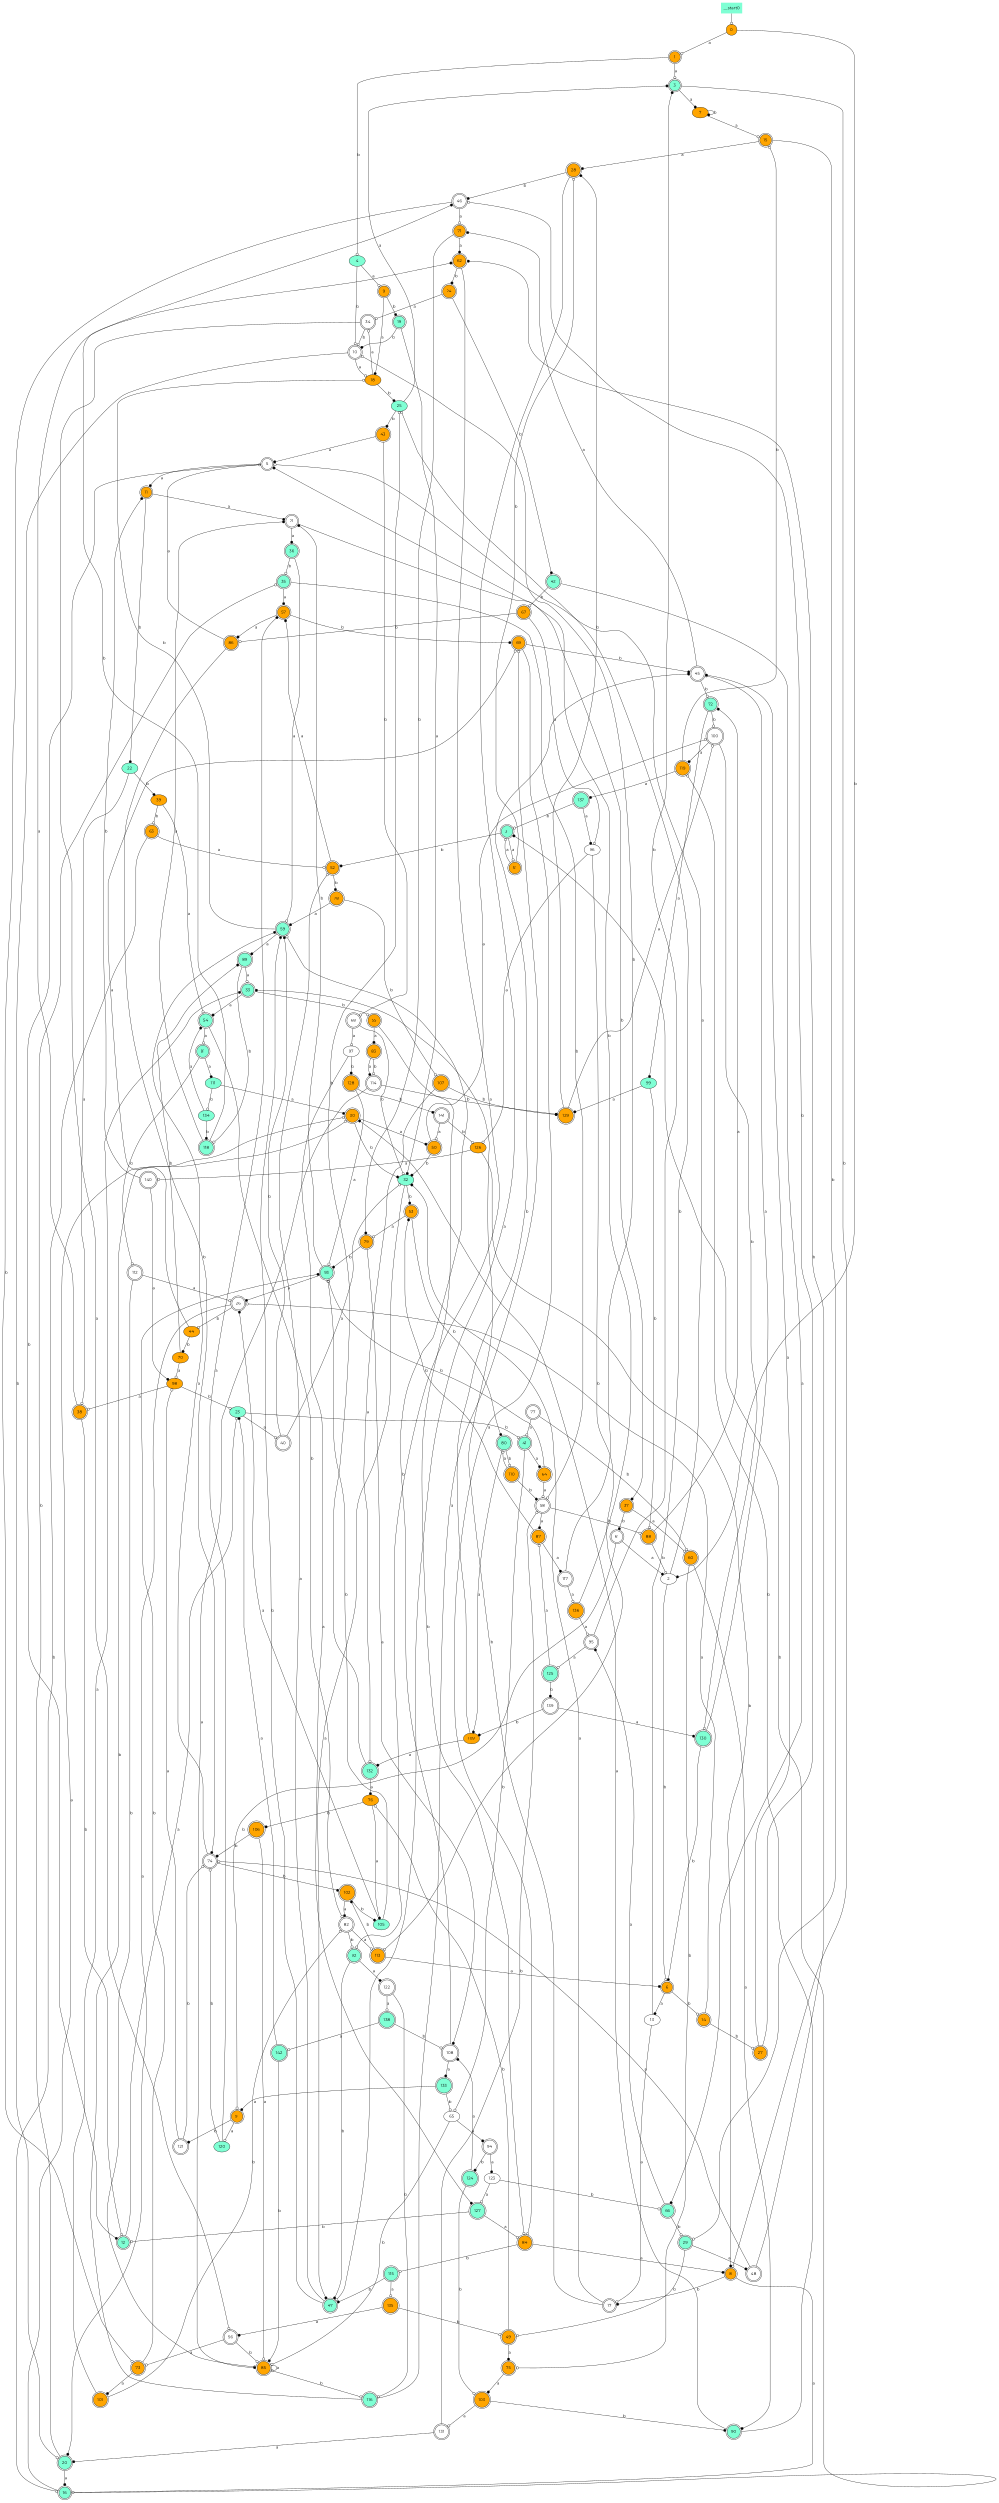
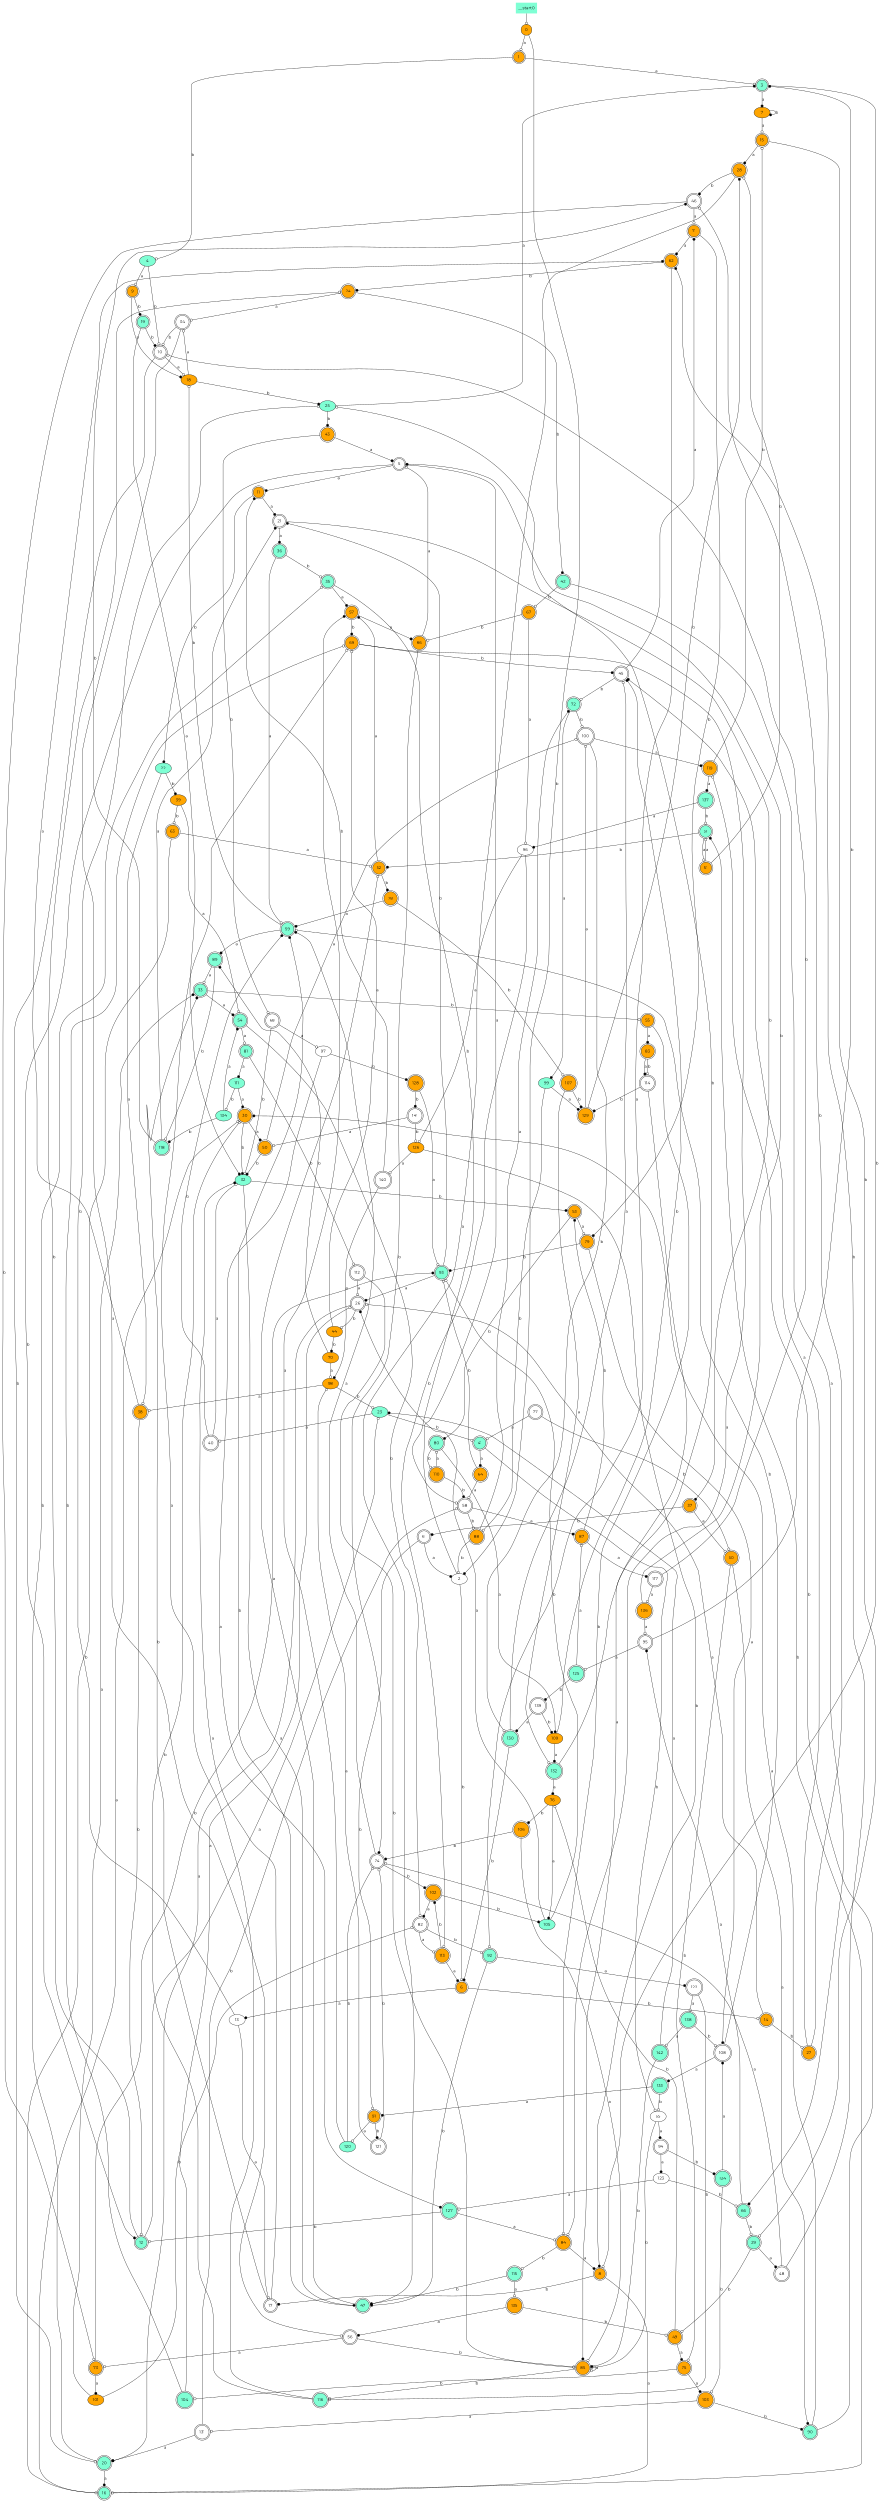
  digraph {
    fontname=Montserrat
    node [fillcolor=orange fontname=Montserrat shape=doublecircle style=filled]
    edge [arrowhead=odot fontname=Montserrat]
    __start0 [fillcolor=aquamarine shape=none]
    0 [shape=circle]
    1
    2 [fillcolor=white shape=""]
    3 [fillcolor=aquamarine]
    4 [fillcolor=aquamarine shape=""]
    5 [fillcolor=white]
    6
    7 [shape=""]
    8
    9
    10 [fillcolor=white]
    11
    12 [fillcolor=aquamarine]
    13 [fillcolor=white shape=""]
    14
    15
    16 [fillcolor=aquamarine]
    17 [fillcolor=white]
    18 [shape=""]
    19 [fillcolor=aquamarine]
    20 [fillcolor=aquamarine]
    21 [fillcolor=white]
    22 [fillcolor=aquamarine shape=""]
    23 [fillcolor=aquamarine shape=""]
    24
    25 [fillcolor=aquamarine shape=""]
    26 [fillcolor=white]
    27
    28
    29 [fillcolor=aquamarine]
    30
    31 [fillcolor=aquamarine]
    32 [fillcolor=aquamarine shape=""]
    33 [fillcolor=aquamarine]
    34 [fillcolor=white]
    35 [fillcolor=aquamarine]
    36 [fillcolor=aquamarine]
    37
    38
    39 [shape=""]
    40 [fillcolor=white]
    41 [fillcolor=aquamarine]
    42 [fillcolor=aquamarine]
    43
    44 [shape=""]
    45 [fillcolor=white]
    46 [fillcolor=white]
    47 [fillcolor=aquamarine]
    48 [fillcolor=white]
    49
    50
    51
    52
    53
    54 [fillcolor=aquamarine]
    55
    56 [fillcolor=white]
    57
    58 [fillcolor=white]
    59 [fillcolor=aquamarine]
    60
    61 [fillcolor=white]
    62
    63
    64
    65 [fillcolor=white shape=""]
    66 [fillcolor=aquamarine]
    67
    68 [fillcolor=white]
    69
    70 [shape=""]
    71
    72 [fillcolor=aquamarine]
    73
    74 [fillcolor=white]
    75
    76 [shape=""]
    100 [fillcolor=white]
    78
    79
    80 [fillcolor=aquamarine]
    81 [fillcolor=aquamarine]
    82 [fillcolor=white]
    83
    84
    85
    86
    87
    88
    89 [fillcolor=aquamarine]
    90 [fillcolor=aquamarine]
    91
    92 [fillcolor=aquamarine]
    93 [fillcolor=aquamarine]
    94 [fillcolor=white]
    95 [fillcolor=white]
    96 [fillcolor=white shape=""]
    97 [fillcolor=white shape=""]
    98 [shape=""]
    99 [fillcolor=aquamarine shape=""]
-   101
+   101 [shape=ellipse]
    102
    103
+   104 [fillcolor=aquamarine]
    105 [fillcolor=aquamarine shape=""]
    106
    77 [fillcolor=white]
    107
    108 [fillcolor=white]
    109 [shape=""]
    110
    111 [fillcolor=aquamarine shape=""]
    112 [fillcolor=white]
    113
    114 [fillcolor=white]
    115 [fillcolor=aquamarine]
    116 [fillcolor=aquamarine]
    117 [fillcolor=white]
    118 [fillcolor=aquamarine]
    119
    120 [fillcolor=aquamarine shape=""]
    121 [fillcolor=white]
    122 [fillcolor=white]
    123 [fillcolor=white shape=""]
    124 [fillcolor=aquamarine]
    125 [fillcolor=aquamarine]
    126 [shape=""]
    127 [fillcolor=aquamarine]
    128
    129
    130 [fillcolor=aquamarine]
    131 [fillcolor=white]
    132 [fillcolor=aquamarine]
    133 [fillcolor=aquamarine]
    134 [fillcolor=aquamarine shape=""]
    135
    136
    137 [fillcolor=aquamarine]
    138 [fillcolor=aquamarine]
    139 [fillcolor=white]
    140 [fillcolor=white]
    141 [fillcolor=white]
    142 [fillcolor=aquamarine]
    __start0 -> 0
    0 -> 1 [label=a]
    0 -> 2 [arrowhead=dot label=b]
    1 -> 3 [label=a]
    1 -> 4 [label=b]
    2 -> 5 [label=a]
    2 -> 6 [label=b]
    3 -> 7 [arrowhead=dot label=a]
    3 -> 8 [label=b]
    4 -> 9 [label=a]
    4 -> 10 [label=b]
    5 -> 11 [arrowhead=dot label=a]
    5 -> 12 [arrowhead=dot label=b]
    6 -> 13 [arrowhead=dot label=a]
    6 -> 14 [label=b]
    7 -> 7 [arrowhead=dot label=b]
    7 -> 15 [label=a]
    8 -> 16 [label=a]
    8 -> 17 [arrowhead=dot label=b]
    9 -> 18 [arrowhead=dot label=a]
    9 -> 19 [arrowhead=dot label=b]
    10 -> 18 [label=a]
    10 -> 20 [label=b]
    11 -> 21 [arrowhead=dot label=a]
    11 -> 22 [arrowhead=dot label=b]
    12 -> 23 [label=a]
+   12 -> 24 [label=b]
    13 -> 17 [label=a]
    13 -> 25 [label=b]
    14 -> 26 [label=a]
    14 -> 27 [label=b]
    15 -> 28 [arrowhead=dot label=a]
    15 -> 29 [label=b]
    16 -> 30 [label=a]
    16 -> 31 [arrowhead=dot label=b]
    17 -> 32 [arrowhead=dot label=a]
    17 -> 33 [arrowhead=dot label=b]
    18 -> 25 [arrowhead=dot label=b]
    18 -> 34 [label=a]
    19 -> 10 [arrowhead=dot label=b]
    19 -> 32 [arrowhead=dot label=a]
    20 -> 16 [arrowhead=dot label=a]
    20 -> 35 [label=b]
    21 -> 36 [arrowhead=dot label=a]
    21 -> 37 [arrowhead=dot label=b]
    22 -> 38 [label=a]
    22 -> 39 [arrowhead=dot label=b]
    23 -> 40 [label=a]
    23 -> 41 [label=b]
    24 -> 34 [label=a]
    24 -> 42 [arrowhead=dot label=b]
    25 -> 3 [arrowhead=dot label=a]
    25 -> 43 [arrowhead=dot label=b]
    26 -> 20 [arrowhead=dot label=a]
    26 -> 44 [label=b]
    27 -> 45 [arrowhead=dot label=a]
    27 -> 46 [label=b]
    28 -> 46 [arrowhead=dot label=b]
    28 -> 47 [label=a]
    29 -> 48 [arrowhead=dot label=a]
    29 -> 49 [label=b]
    30 -> 32 [arrowhead=dot label=b]
    30 -> 50 [arrowhead=dot label=a]
    31 -> 51 [label=a]
    31 -> 52 [arrowhead=dot label=b]
    32 -> 47 [arrowhead=dot label=a]
    32 -> 53 [arrowhead=dot label=b]
    33 -> 54 [arrowhead=dot label=a]
    33 -> 55 [label=b]
    34 -> 10 [label=b]
    34 -> 56 [label=a]
    35 -> 57 [arrowhead=dot label=a]
    35 -> 58 [label=b]
    36 -> 35 [label=b]
    36 -> 59 [label=a]
    37 -> 60 [label=a]
    37 -> 61 [arrowhead=dot label=b]
    38 -> 12 [label=b]
    38 -> 62 [arrowhead=dot label=a]
    39 -> 54 [label=a]
    39 -> 63 [label=b]
    40 -> 32 [label=a]
    40 -> 59 [arrowhead=dot label=b]
    41 -> 64 [arrowhead=dot label=a]
    41 -> 65 [label=b]
    42 -> 66 [arrowhead=dot label=a]
    42 -> 67 [label=b]
    43 -> 5 [arrowhead=dot label=a]
    43 -> 68 [label=b]
    44 -> 69 [label=a]
    44 -> 70 [arrowhead=dot label=b]
    45 -> 71 [arrowhead=dot label=a]
    45 -> 72 [label=b]
    46 -> 71 [label=a]
    46 -> 73 [label=b]
    47 -> 52 [label=a]
    47 -> 59 [arrowhead=dot label=b]
    48 -> 62 [arrowhead=dot label=b]
    48 -> 74 [label=a]
    49 -> 75 [arrowhead=dot label=a]
    49 -> 76 [label=b]
    50 -> 32 [arrowhead=dot label=b]
    50 -> 100 [label=a]
    51 -> 28 [label=b]
    51 -> 31 [label=a]
    52 -> 57 [arrowhead=dot label=a]
    52 -> 78 [arrowhead=dot label=b]
    53 -> 79 [label=a]
    53 -> 80 [arrowhead=dot label=b]
    54 -> 81 [label=a]
    54 -> 82 [label=b]
    55 -> 83 [arrowhead=dot label=a]
    55 -> 84 [label=b]
    56 -> 73 [label=a]
    56 -> 85 [label=b]
    57 -> 69 [arrowhead=dot label=b]
    57 -> 86 [arrowhead=dot label=a]
    58 -> 87 [arrowhead=dot label=a]
    58 -> 88 [label=b]
    59 -> 18 [label=b]
    59 -> 89 [arrowhead=dot label=a]
    60 -> 75 [label=b]
    60 -> 90 [arrowhead=dot label=a]
    61 -> 2 [arrowhead=dot label=a]
    61 -> 91 [label=b]
    62 -> 24 [arrowhead=dot label=b]
    62 -> 92 [label=a]
    63 -> 16 [label=b]
    63 -> 52 [label=a]
    64 -> 58 [label=a]
    64 -> 93 [label=b]
    65 -> 85 [label=b]
    65 -> 94 [arrowhead=dot label=a]
    66 -> 29 [label=b]
    66 -> 95 [arrowhead=dot label=a]
    67 -> 86 [label=b]
    67 -> 96 [label=a]
    68 -> 32 [label=b]
    68 -> 97 [label=a]
    69 -> 45 [arrowhead=dot label=b]
    69 -> 84 [label=a]
    70 -> 89 [arrowhead=dot label=b]
    70 -> 98 [label=a]
    71 -> 62 [arrowhead=dot label=a]
    71 -> 79 [arrowhead=dot label=b]
    72 -> 100 [label=b]
    72 -> 99 [arrowhead=dot label=a]
    73 -> 93 [arrowhead=dot label=b]
    73 -> 101 [arrowhead=dot label=a]
    74 -> 59 [arrowhead=dot label=a]
    74 -> 102 [arrowhead=dot label=b]
    75 -> 103 [arrowhead=dot label=a]
+   75 -> 104 [label=b]
    76 -> 105 [arrowhead=dot label=a]
    76 -> 106 [arrowhead=dot label=b]
    100 -> 119 [arrowhead=dot label=a]
    100 -> 130 [label=b]
    78 -> 59 [arrowhead=dot label=a]
    78 -> 107 [label=b]
    79 -> 93 [arrowhead=dot label=b]
    79 -> 108 [arrowhead=dot label=a]
    80 -> 109 [arrowhead=dot label=a]
    80 -> 110 [label=b]
    81 -> 111 [arrowhead=dot label=a]
    81 -> 112 [label=b]
    82 -> 92 [label=b]
    82 -> 113 [label=a]
    83 -> 114 [arrowhead=dot label=a]
    83 -> 114 [label=b]
    84 -> 8 [arrowhead=dot label=a]
    84 -> 115 [label=b]
    85 -> 85 [label=a]
    85 -> 116 [label=b]
    86 -> 5 [label=a]
    86 -> 74 [arrowhead=dot label=b]
    87 -> 53 [arrowhead=dot label=b]
    87 -> 117 [arrowhead=dot label=a]
    88 -> 2 [label=b]
    88 -> 72 [arrowhead=dot label=a]
    89 -> 33 [label=a]
    89 -> 118 [label=b]
    90 -> 30 [arrowhead=dot label=a]
    90 -> 119 [label=b]
    91 -> 120 [label=a]
    91 -> 121 [arrowhead=dot label=b]
    92 -> 47 [arrowhead=dot label=b]
    92 -> 122 [arrowhead=dot label=a]
    93 -> 21 [arrowhead=dot label=b]
    93 -> 26 [arrowhead=dot label=a]
    94 -> 123 [arrowhead=dot label=a]
    94 -> 124 [arrowhead=dot label=b]
    95 -> 3 [arrowhead=dot label=b]
    95 -> 125 [label=a]
    96 -> 113 [label=b]
    96 -> 126 [label=a]
    97 -> 127 [arrowhead=dot label=a]
    97 -> 128 [arrowhead=dot label=b]
    98 -> 23 [label=b]
    98 -> 38 [label=a]
    99 -> 88 [label=b]
    99 -> 129 [arrowhead=dot label=a]
    101 -> 33 [arrowhead=dot label=a]
    101 -> 82 [label=b]
    102 -> 82 [arrowhead=dot label=a]
    102 -> 105 [arrowhead=dot label=b]
    103 -> 90 [arrowhead=dot label=b]
    103 -> 131 [label=a]
+   104 -> 26 [label=a]
+   104 -> 69 [label=b]
    105 -> 26 [arrowhead=dot label=a]
    105 -> 93 [label=b]
    106 -> 74 [arrowhead=dot label=b]
    106 -> 85 [label=a]
    77 -> 41 [label=a]
    77 -> 60 [label=b]
    107 -> 129 [arrowhead=dot label=b]
    107 -> 132 [label=a]
    108 -> 59 [label=b]
    108 -> 133 [arrowhead=dot label=a]
    109 -> 45 [arrowhead=dot label=b]
    109 -> 132 [arrowhead=dot label=a]
    110 -> 58 [arrowhead=dot label=b]
    110 -> 80 [label=a]
    111 -> 30 [arrowhead=dot label=a]
    111 -> 134 [label=b]
    112 -> 26 [label=a]
    112 -> 85 [label=b]
    113 -> 6 [arrowhead=dot label=a]
    113 -> 102 [arrowhead=dot label=b]
    114 -> 85 [arrowhead=dot label=a]
    114 -> 129 [arrowhead=dot label=b]
    115 -> 47 [arrowhead=dot label=b]
    115 -> 135 [label=a]
    116 -> 30 [label=b]
    116 -> 69 [label=a]
    117 -> 10 [label=b]
    117 -> 136 [label=a]
    118 -> 21 [arrowhead=dot label=a]
    118 -> 46 [arrowhead=dot label=b]
    119 -> 15 [label=b]
    119 -> 137 [arrowhead=dot label=a]
    120 -> 57 [arrowhead=dot label=a]
    120 -> 74 [label=b]
    121 -> 74 [label=b]
    121 -> 98 [label=a]
    122 -> 116 [label=b]
    122 -> 138 [label=a]
    123 -> 66 [label=b]
    123 -> 127 [label=a]
    124 -> 103 [label=b]
    124 -> 108 [arrowhead=dot label=a]
    125 -> 87 [label=a]
    125 -> 139 [arrowhead=dot label=b]
    126 -> 8 [arrowhead=dot label=b]
    126 -> 140 [label=a]
    127 -> 12 [label=b]
    127 -> 84 [label=a]
    128 -> 93 [label=a]
    128 -> 141 [arrowhead=dot label=b]
    129 -> 28 [arrowhead=dot label=b]
    129 -> 100 [label=a]
    130 -> 6 [arrowhead=dot label=b]
    130 -> 45 [label=a]
    131 -> 20 [arrowhead=dot label=a]
    131 -> 58 [label=b]
    132 -> 25 [label=b]
    132 -> 76 [arrowhead=dot label=a]
    133 -> 65 [label=b]
    133 -> 91 [arrowhead=dot label=a]
    134 -> 54 [arrowhead=dot label=a]
    134 -> 118 [arrowhead=dot label=b]
    135 -> 49 [label=b]
    135 -> 56 [arrowhead=dot label=a]
    136 -> 5 [arrowhead=dot label=b]
    136 -> 95 [label=a]
    137 -> 31 [label=b]
    137 -> 96 [arrowhead=dot label=a]
    138 -> 108 [label=b]
    138 -> 142 [label=a]
    139 -> 109 [arrowhead=dot label=b]
    139 -> 130 [arrowhead=dot label=a]
    140 -> 11 [arrowhead=dot label=b]
    140 -> 98 [arrowhead=dot label=a]
    141 -> 50 [label=a]
    141 -> 126 [label=b]
    142 -> 23 [arrowhead=dot label=a]
    142 -> 85 [arrowhead=dot label=b]
  }
